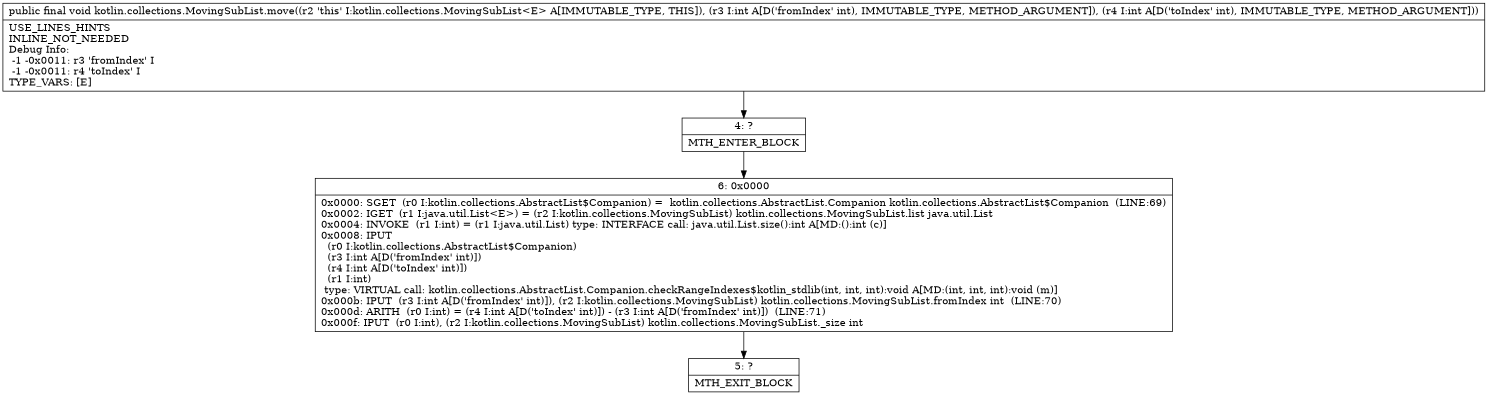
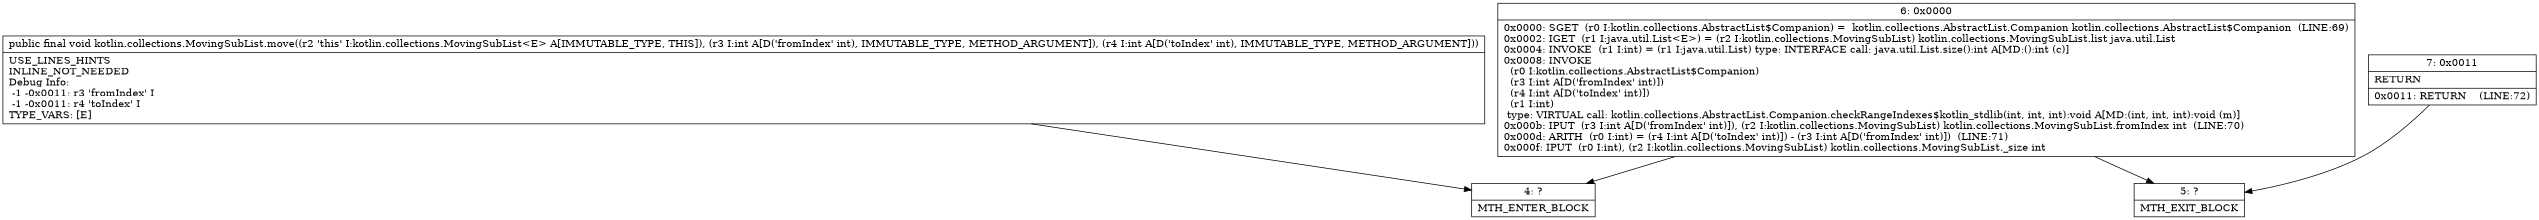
  digraph {
    fontname="DejaVu Serif"
    node [fontname="DejaVu Serif" shape=record]
    edge [fontname="DejaVu Serif"]
    n1 [label="{4\:\ ?|MTH_ENTER_BLOCK\l}"]
-   n2 [label="{6\:\ 0x0000|0x0000: SGET  (r0 I:kotlin.collections.AbstractList$Companion) =  kotlin.collections.AbstractList.Companion kotlin.collections.AbstractList$Companion  (LINE:69)\l0x0002: IGET  (r1 I:java.util.List\<E\>) = (r2 I:kotlin.collections.MovingSubList) kotlin.collections.MovingSubList.list java.util.List \l0x0004: INVOKE  (r1 I:int) = (r1 I:java.util.List) type: INTERFACE call: java.util.List.size():int A[MD:():int (c)]\l0x0008: IPUT  \l  (r0 I:kotlin.collections.AbstractList$Companion)\l  (r3 I:int A[D('fromIndex' int)])\l  (r4 I:int A[D('toIndex' int)])\l  (r1 I:int)\l type: VIRTUAL call: kotlin.collections.AbstractList.Companion.checkRangeIndexes$kotlin_stdlib(int, int, int):void A[MD:(int, int, int):void (m)]\l0x000b: IPUT  (r3 I:int A[D('fromIndex' int)]), (r2 I:kotlin.collections.MovingSubList) kotlin.collections.MovingSubList.fromIndex int  (LINE:70)\l0x000d: ARITH  (r0 I:int) = (r4 I:int A[D('toIndex' int)]) \- (r3 I:int A[D('fromIndex' int)])  (LINE:71)\l0x000f: IPUT  (r0 I:int), (r2 I:kotlin.collections.MovingSubList) kotlin.collections.MovingSubList._size int \l}"]
+   n2 [label="{6\:\ 0x0000|0x0000: SGET  (r0 I:kotlin.collections.AbstractList$Companion) =  kotlin.collections.AbstractList.Companion kotlin.collections.AbstractList$Companion  (LINE:69)\l0x0002: IGET  (r1 I:java.util.List\<E\>) = (r2 I:kotlin.collections.MovingSubList) kotlin.collections.MovingSubList.list java.util.List \l0x0004: INVOKE  (r1 I:int) = (r1 I:java.util.List) type: INTERFACE call: java.util.List.size():int A[MD:():int (c)]\l0x0008: INVOKE  \l  (r0 I:kotlin.collections.AbstractList$Companion)\l  (r3 I:int A[D('fromIndex' int)])\l  (r4 I:int A[D('toIndex' int)])\l  (r1 I:int)\l type: VIRTUAL call: kotlin.collections.AbstractList.Companion.checkRangeIndexes$kotlin_stdlib(int, int, int):void A[MD:(int, int, int):void (m)]\l0x000b: IPUT  (r3 I:int A[D('fromIndex' int)]), (r2 I:kotlin.collections.MovingSubList) kotlin.collections.MovingSubList.fromIndex int  (LINE:70)\l0x000d: ARITH  (r0 I:int) = (r4 I:int A[D('toIndex' int)]) \- (r3 I:int A[D('fromIndex' int)])  (LINE:71)\l0x000f: IPUT  (r0 I:int), (r2 I:kotlin.collections.MovingSubList) kotlin.collections.MovingSubList._size int \l}"]
    n3 [label="{5\:\ ?|MTH_EXIT_BLOCK\l}"]
+   n4 [label="{7\:\ 0x0011|RETURN\l|0x0011: RETURN    (LINE:72)\l}"]
    n5 [label="{public final void kotlin.collections.MovingSubList.move((r2 'this' I:kotlin.collections.MovingSubList\<E\> A[IMMUTABLE_TYPE, THIS]), (r3 I:int A[D('fromIndex' int), IMMUTABLE_TYPE, METHOD_ARGUMENT]), (r4 I:int A[D('toIndex' int), IMMUTABLE_TYPE, METHOD_ARGUMENT]))  | USE_LINES_HINTS\lINLINE_NOT_NEEDED\lDebug Info:\l  \-1 \-0x0011: r3 'fromIndex' I\l  \-1 \-0x0011: r4 'toIndex' I\lTYPE_VARS: [E]\l}"]
-   n1 -> n2
+   n2 -> n1
    n2 -> n3
+   n4 -> n3
    n5 -> n1
  }
